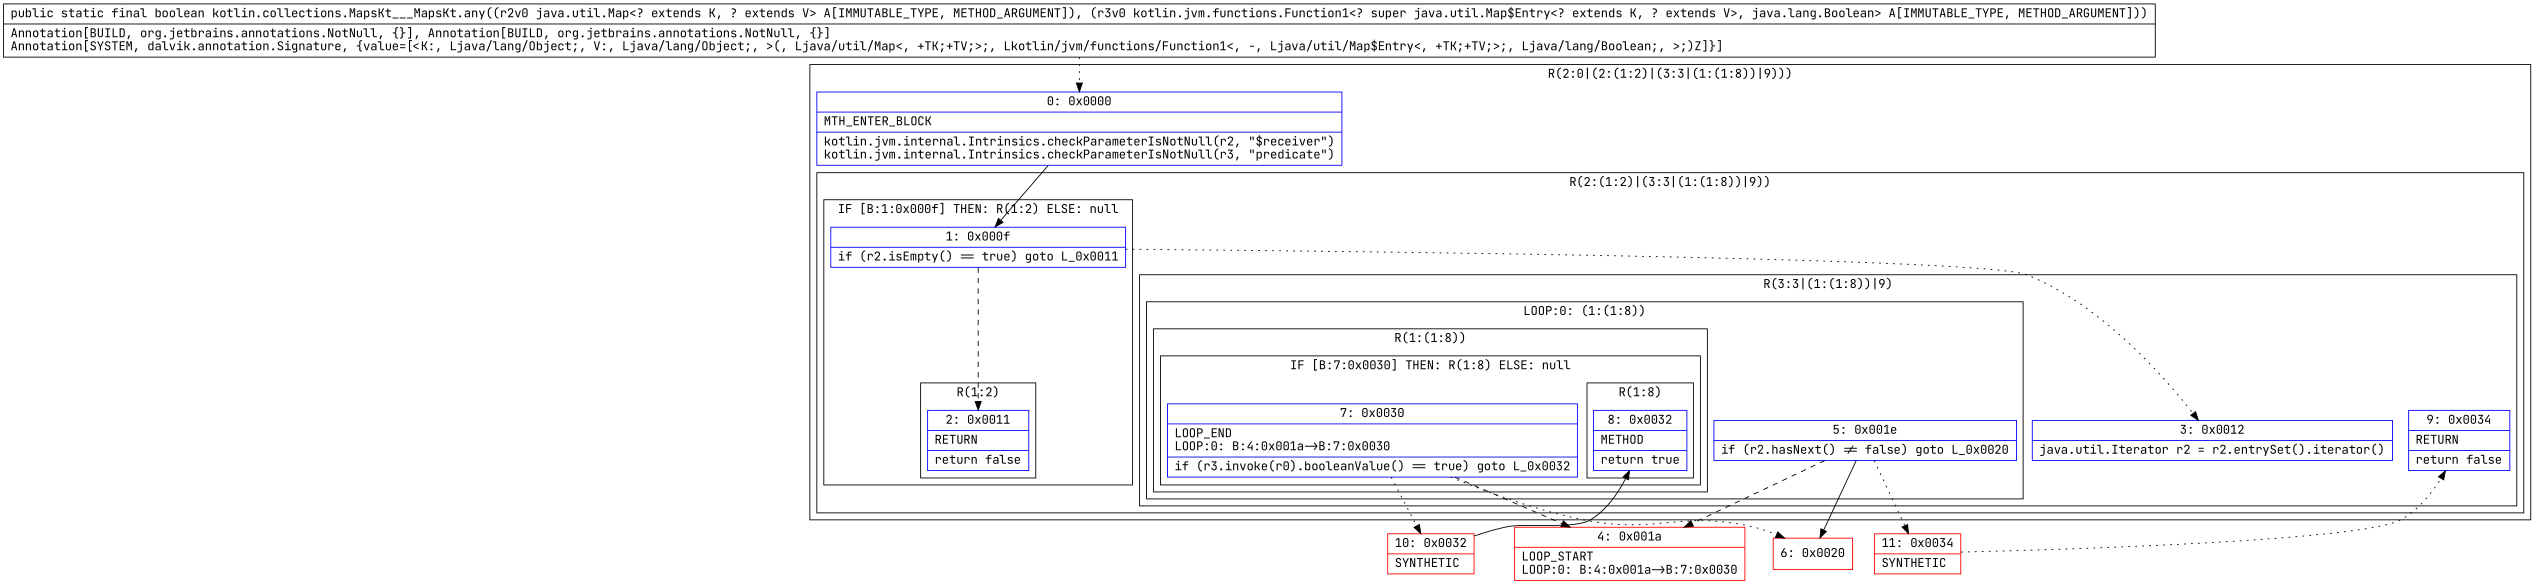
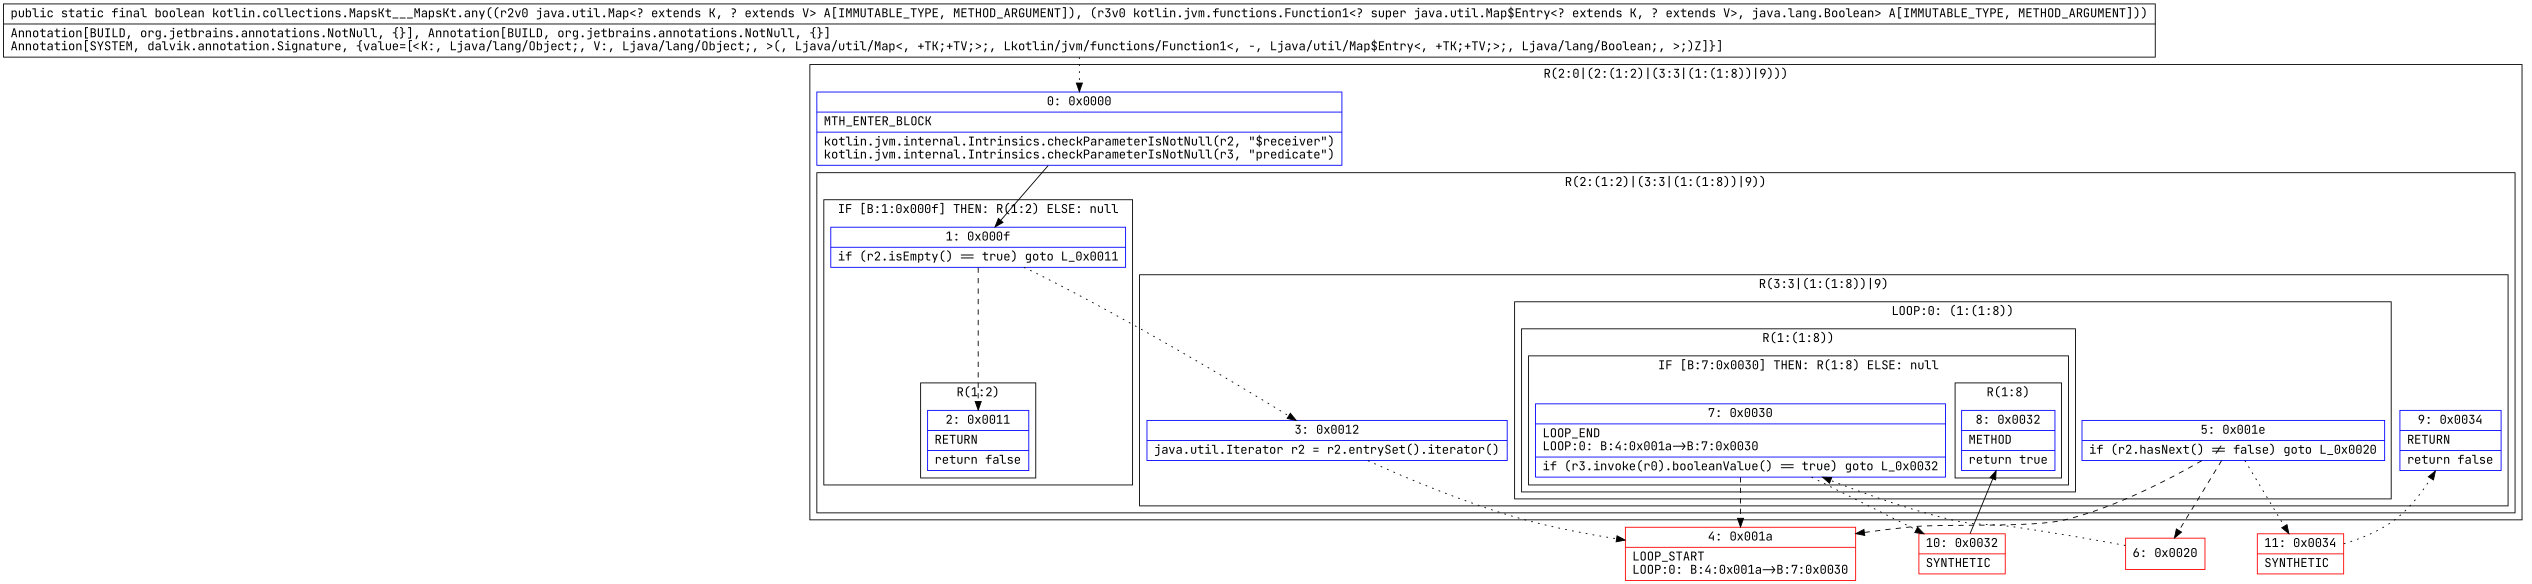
  digraph {
    fontname="JetBrains Mono"
    node [color=blue fontname="JetBrains Mono" shape=record]
    edge [fontname="JetBrains Mono" style=dotted]
    n1 [label="{2\:\ 0x0011|RETURN\l|return false\l}"]
    n2 [label="{1\:\ 0x000f|if (r2.isEmpty() == true) goto L_0x0011\l}"]
    n3 [label="{8\:\ 0x0032|METHOD\l|return true\l}"]
    n4 [label="{7\:\ 0x0030|LOOP_END\lLOOP:0: B:4:0x001a\-\>B:7:0x0030\l|if (r3.invoke(r0).booleanValue() == true) goto L_0x0032\l}"]
    n5 [label="{5\:\ 0x001e|if (r2.hasNext() != false) goto L_0x0020\l}"]
    n6 [label="{3\:\ 0x0012|java.util.Iterator r2 = r2.entrySet().iterator()\l}"]
    n7 [label="{9\:\ 0x0034|RETURN\l|return false\l}"]
    n8 [label="{0\:\ 0x0000|MTH_ENTER_BLOCK\l|kotlin.jvm.internal.Intrinsics.checkParameterIsNotNull(r2, \"$receiver\")\lkotlin.jvm.internal.Intrinsics.checkParameterIsNotNull(r3, \"predicate\")\l}"]
    n9 [color=red label="{4\:\ 0x001a|LOOP_START\lLOOP:0: B:4:0x001a\-\>B:7:0x0030\l}"]
    n10 [color=red label="{10\:\ 0x0032|SYNTHETIC\l}"]
    n11 [color=red label="{6\:\ 0x0020}"]
    n12 [color=red label="{11\:\ 0x0034|SYNTHETIC\l}"]
    n13 [label="{public static final boolean kotlin.collections.MapsKt___MapsKt.any((r2v0 java.util.Map\<? extends K, ? extends V\> A[IMMUTABLE_TYPE, METHOD_ARGUMENT]), (r3v0 kotlin.jvm.functions.Function1\<? super java.util.Map$Entry\<? extends K, ? extends V\>, java.lang.Boolean\> A[IMMUTABLE_TYPE, METHOD_ARGUMENT]))  | Annotation[BUILD, org.jetbrains.annotations.NotNull, \{\}], Annotation[BUILD, org.jetbrains.annotations.NotNull, \{\}]\lAnnotation[SYSTEM, dalvik.annotation.Signature, \{value=[\<K:, Ljava\/lang\/Object;, V:, Ljava\/lang\/Object;, \>(, Ljava\/util\/Map\<, +TK;+TV;\>;, Lkotlin\/jvm\/functions\/Function1\<, \-, Ljava\/util\/Map$Entry\<, +TK;+TV;\>;, Ljava\/lang\/Boolean;, \>;)Z]\}]\l}" color=""]
    subgraph cluster_1 {
      label="R(2:0|(2:(1:2)|(3:3|(1:(1:8))|9)))"
      n8
      subgraph cluster_2 {
        label="R(2:(1:2)|(3:3|(1:(1:8))|9))"
        subgraph cluster_3 {
          label="IF [B:1:0x000f] THEN: R(1:2) ELSE: null"
          n2
          subgraph cluster_4 {
            label="R(1:2)"
            n1
          }
        }
        subgraph cluster_5 {
          label="R(3:3|(1:(1:8))|9)"
          n6
          n7
          subgraph cluster_6 {
            label="LOOP:0: (1:(1:8))"
            n5
            subgraph cluster_7 {
              label="R(1:(1:8))"
              subgraph cluster_8 {
                label="IF [B:7:0x0030] THEN: R(1:8) ELSE: null"
                n4
                subgraph cluster_9 {
                  label="R(1:8)"
                  n3
                }
              }
            }
          }
        }
      }
    }
    n2 -> n1 [style=dashed]
    n2 -> n6
    n4 -> n9 [style=dashed]
    n4 -> n10
    n5 -> n9 [style=dashed]
-   n5 -> n11 [style=solid]
+   n5 -> n11 [style=dashed]
    n5 -> n12
+   n6 -> n9
    n8 -> n2 [style=solid]
    n10 -> n3 [style=solid]
-   n4 -> n11
+   n11 -> n4
    n12 -> n7
    n13 -> n8
  }
